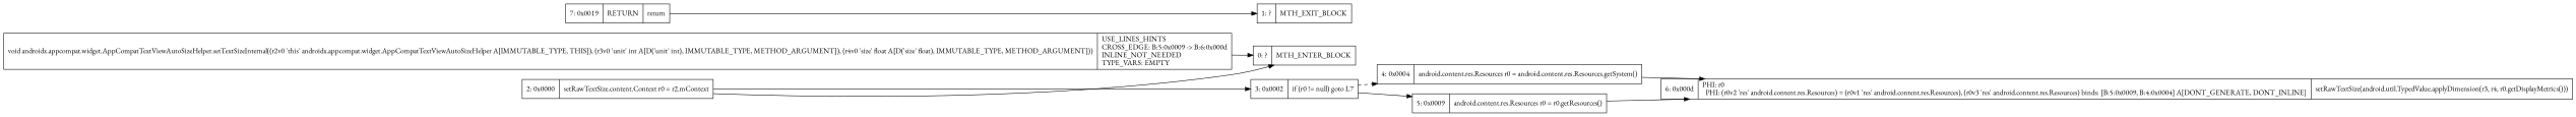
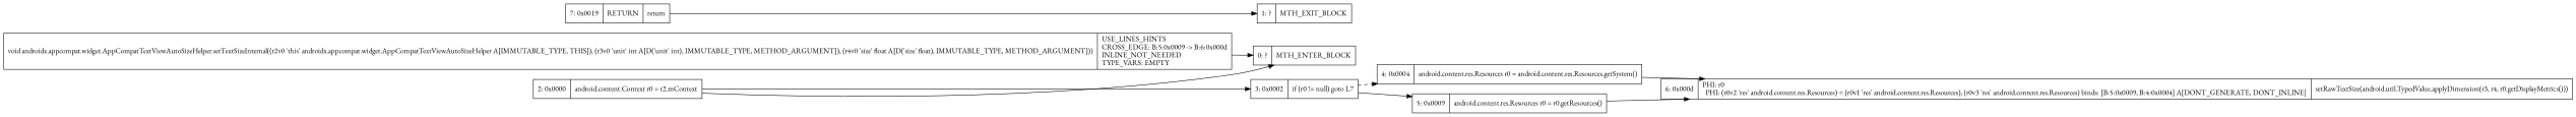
  digraph {
    fontname="EB Garamond"
    rankdir=LR
    node [fontname="EB Garamond" shape=record]
    edge [fontname="EB Garamond"]
    n1 [label="{0\:\ ?|MTH_ENTER_BLOCK\l}"]
-   n2 [label="{2\:\ 0x0000|setRawTextSize.content.Context r0 = r2.mContext\l}"]
+   n2 [label="{2\:\ 0x0000|android.content.Context r0 = r2.mContext\l}"]
    n3 [label="{3\:\ 0x0002|if (r0 != null) goto L7\l}"]
    n4 [label="{4\:\ 0x0004|android.content.res.Resources r0 = android.content.res.Resources.getSystem()\l}"]
    n5 [label="{5\:\ 0x0009|android.content.res.Resources r0 = r0.getResources()\l}"]
    n6 [label="{6\:\ 0x000d|PHI: r0 \l  PHI: (r0v2 'res' android.content.res.Resources) = (r0v1 'res' android.content.res.Resources), (r0v3 'res' android.content.res.Resources) binds: [B:5:0x0009, B:4:0x0004] A[DONT_GENERATE, DONT_INLINE]\l|setRawTextSize(android.util.TypedValue.applyDimension(r3, r4, r0.getDisplayMetrics()))\l}"]
    n7 [label="{7\:\ 0x0019|RETURN\l|return\l}"]
    n8 [label="{1\:\ ?|MTH_EXIT_BLOCK\l}"]
    n9 [label="{void androidx.appcompat.widget.AppCompatTextViewAutoSizeHelper.setTextSizeInternal((r2v0 'this' androidx.appcompat.widget.AppCompatTextViewAutoSizeHelper A[IMMUTABLE_TYPE, THIS]), (r3v0 'unit' int A[D('unit' int), IMMUTABLE_TYPE, METHOD_ARGUMENT]), (r4v0 'size' float A[D('size' float), IMMUTABLE_TYPE, METHOD_ARGUMENT]))  | USE_LINES_HINTS\lCROSS_EDGE: B:5:0x0009 \-\> B:6:0x000d\lINLINE_NOT_NEEDED\lTYPE_VARS: EMPTY\l}"]
    n2 -> n1
    n2 -> n3
    n3 -> n4 [style=dashed]
    n3 -> n5
    n4 -> n6
    n5 -> n6
    n7 -> n8
    n9 -> n1
  }
